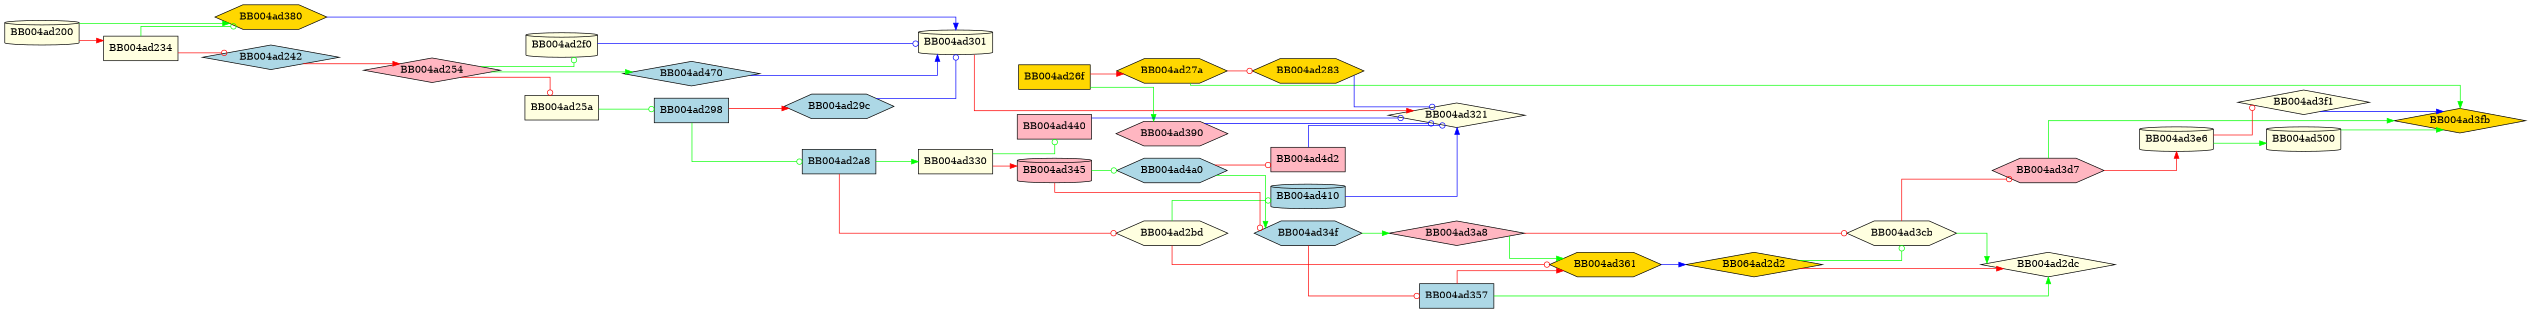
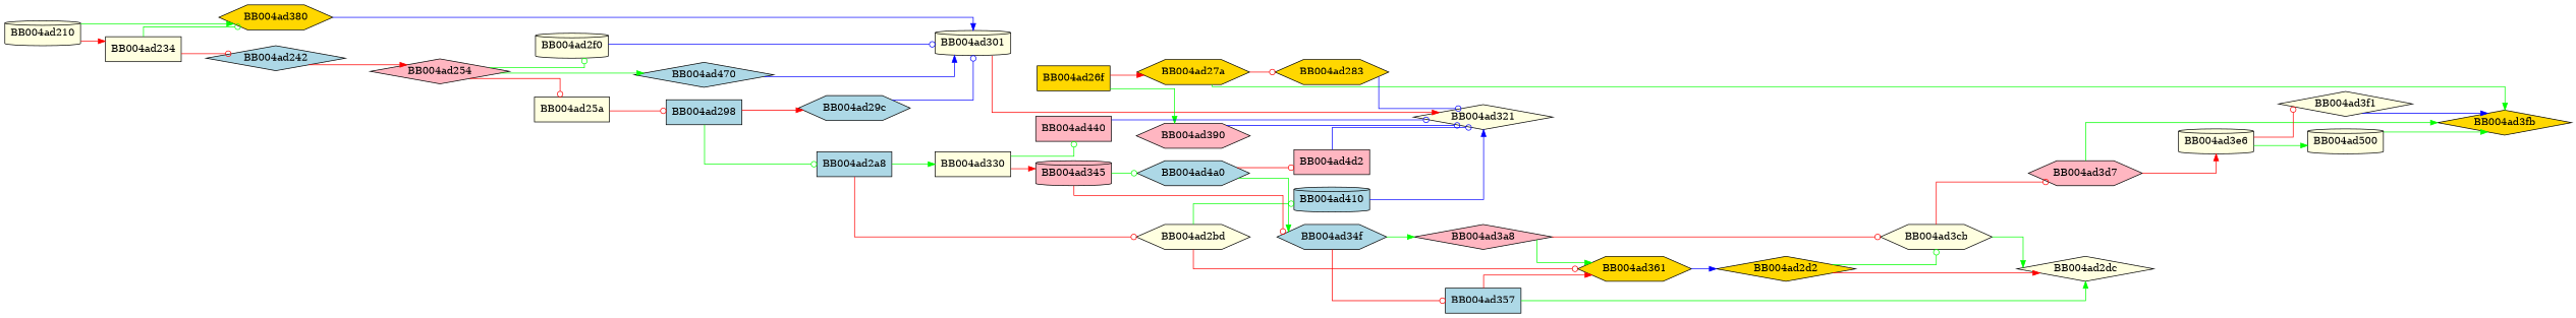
  digraph {
    rankdir=LR
    splines=ortho
    node [fillcolor=lightyellow shape=hexagon style=filled]
    edge [arrowhead=normal color=green]
-   BB004ad210 [shape=cylinder label=BB004ad200]
+   BB004ad210 [shape=cylinder]
    BB004ad380 [fillcolor=gold]
    BB004ad234 [shape=box]
    BB004ad301 [shape=cylinder]
    BB004ad242 [fillcolor=lightblue shape=diamond]
    BB004ad321 [shape=diamond]
    BB004ad254 [fillcolor=lightpink shape=diamond]
    BB004ad470 [fillcolor=lightblue shape=diamond]
    BB004ad2f0 [shape=cylinder]
    BB004ad25a [shape=box]
    BB004ad298 [fillcolor=lightblue shape=box]
    BB004ad2a8 [fillcolor=lightblue shape=box]
    BB004ad29c [fillcolor=lightblue]
    BB004ad330 [shape=box]
    BB004ad2bd
    BB004ad3fb [fillcolor=gold shape=diamond]
    BB004ad26f [fillcolor=gold shape=box]
    BB004ad390 [fillcolor=lightpink]
    BB004ad27a [fillcolor=gold]
    BB004ad283 [fillcolor=gold]
    BB004ad440 [fillcolor=lightpink shape=box]
    BB004ad345 [fillcolor=lightpink shape=cylinder]
    BB004ad410 [fillcolor=lightblue shape=cylinder]
    BB004ad361 [fillcolor=gold]
    BB004ad4a0 [fillcolor=lightblue]
    BB004ad34f [fillcolor=lightblue]
-   BB004ad2d2 [fillcolor=gold shape=diamond label=BB064ad2d2]
+   BB004ad2d2 [fillcolor=gold shape=diamond]
    BB004ad3cb
    BB004ad2dc [shape=diamond]
    BB004ad3d7 [fillcolor=lightpink]
    BB004ad3e6 [shape=cylinder]
    BB004ad4d2 [fillcolor=lightpink shape=box]
    BB004ad3a8 [fillcolor=lightpink shape=diamond]
    BB004ad357 [fillcolor=lightblue shape=box]
    BB004ad500 [shape=cylinder]
    BB004ad3f1 [shape=diamond]
    BB004ad210 -> BB004ad380
    BB004ad210 -> BB004ad234 [color=red]
    BB004ad380 -> BB004ad301 [color=blue]
    BB004ad234 -> BB004ad380 [arrowhead=odot]
    BB004ad234 -> BB004ad242 [arrowhead=odot color=red]
    BB004ad301 -> BB004ad321 [color=red]
    BB004ad242 -> BB004ad254 [color=red]
    BB004ad254 -> BB004ad470
    BB004ad254 -> BB004ad2f0 [arrowhead=odot]
    BB004ad254 -> BB004ad25a [arrowhead=odot color=red]
    BB004ad470 -> BB004ad301 [color=blue]
    BB004ad2f0 -> BB004ad301 [arrowhead=odot color=blue]
-   BB004ad25a -> BB004ad298 [arrowhead=odot]
+   BB004ad25a -> BB004ad298 [arrowhead=odot color=red]
    BB004ad298 -> BB004ad2a8 [arrowhead=odot]
    BB004ad298 -> BB004ad29c [color=red]
    BB004ad2a8 -> BB004ad330
    BB004ad2a8 -> BB004ad2bd [arrowhead=odot color=red]
    BB004ad29c -> BB004ad301 [arrowhead=odot color=blue]
    BB004ad330 -> BB004ad440 [arrowhead=odot]
    BB004ad330 -> BB004ad345 [color=red]
    BB004ad2bd -> BB004ad410 [arrowhead=odot]
    BB004ad2bd -> BB004ad361 [arrowhead=odot color=red]
    BB004ad26f -> BB004ad390
    BB004ad26f -> BB004ad27a [color=red]
    BB004ad390 -> BB004ad321 [arrowhead=odot color=blue]
    BB004ad27a -> BB004ad3fb
    BB004ad27a -> BB004ad283 [arrowhead=odot color=red]
    BB004ad283 -> BB004ad321 [arrowhead=odot color=blue]
    BB004ad440 -> BB004ad321 [arrowhead=odot color=blue]
    BB004ad345 -> BB004ad4a0 [arrowhead=odot]
    BB004ad345 -> BB004ad34f [arrowhead=odot color=red]
    BB004ad410 -> BB004ad321 [color=blue]
    BB004ad361 -> BB004ad2d2 [color=blue]
    BB004ad4a0 -> BB004ad34f
    BB004ad4a0 -> BB004ad4d2 [arrowhead=odot color=red]
    BB004ad34f -> BB004ad3a8
    BB004ad34f -> BB004ad357 [arrowhead=odot color=red]
    BB004ad2d2 -> BB004ad3cb [arrowhead=odot]
    BB004ad2d2 -> BB004ad2dc [color=red]
    BB004ad3cb -> BB004ad2dc
    BB004ad3cb -> BB004ad3d7 [arrowhead=odot color=red]
    BB004ad3d7 -> BB004ad3fb
    BB004ad3d7 -> BB004ad3e6 [color=red]
    BB004ad3e6 -> BB004ad500
    BB004ad3e6 -> BB004ad3f1 [arrowhead=odot color=red]
    BB004ad4d2 -> BB004ad321 [arrowhead=odot color=blue]
    BB004ad3a8 -> BB004ad361
    BB004ad3a8 -> BB004ad3cb [arrowhead=odot color=red]
    BB004ad357 -> BB004ad361 [color=red]
    BB004ad357 -> BB004ad2dc
    BB004ad500 -> BB004ad3fb
    BB004ad3f1 -> BB004ad3fb [color=blue]
  }
